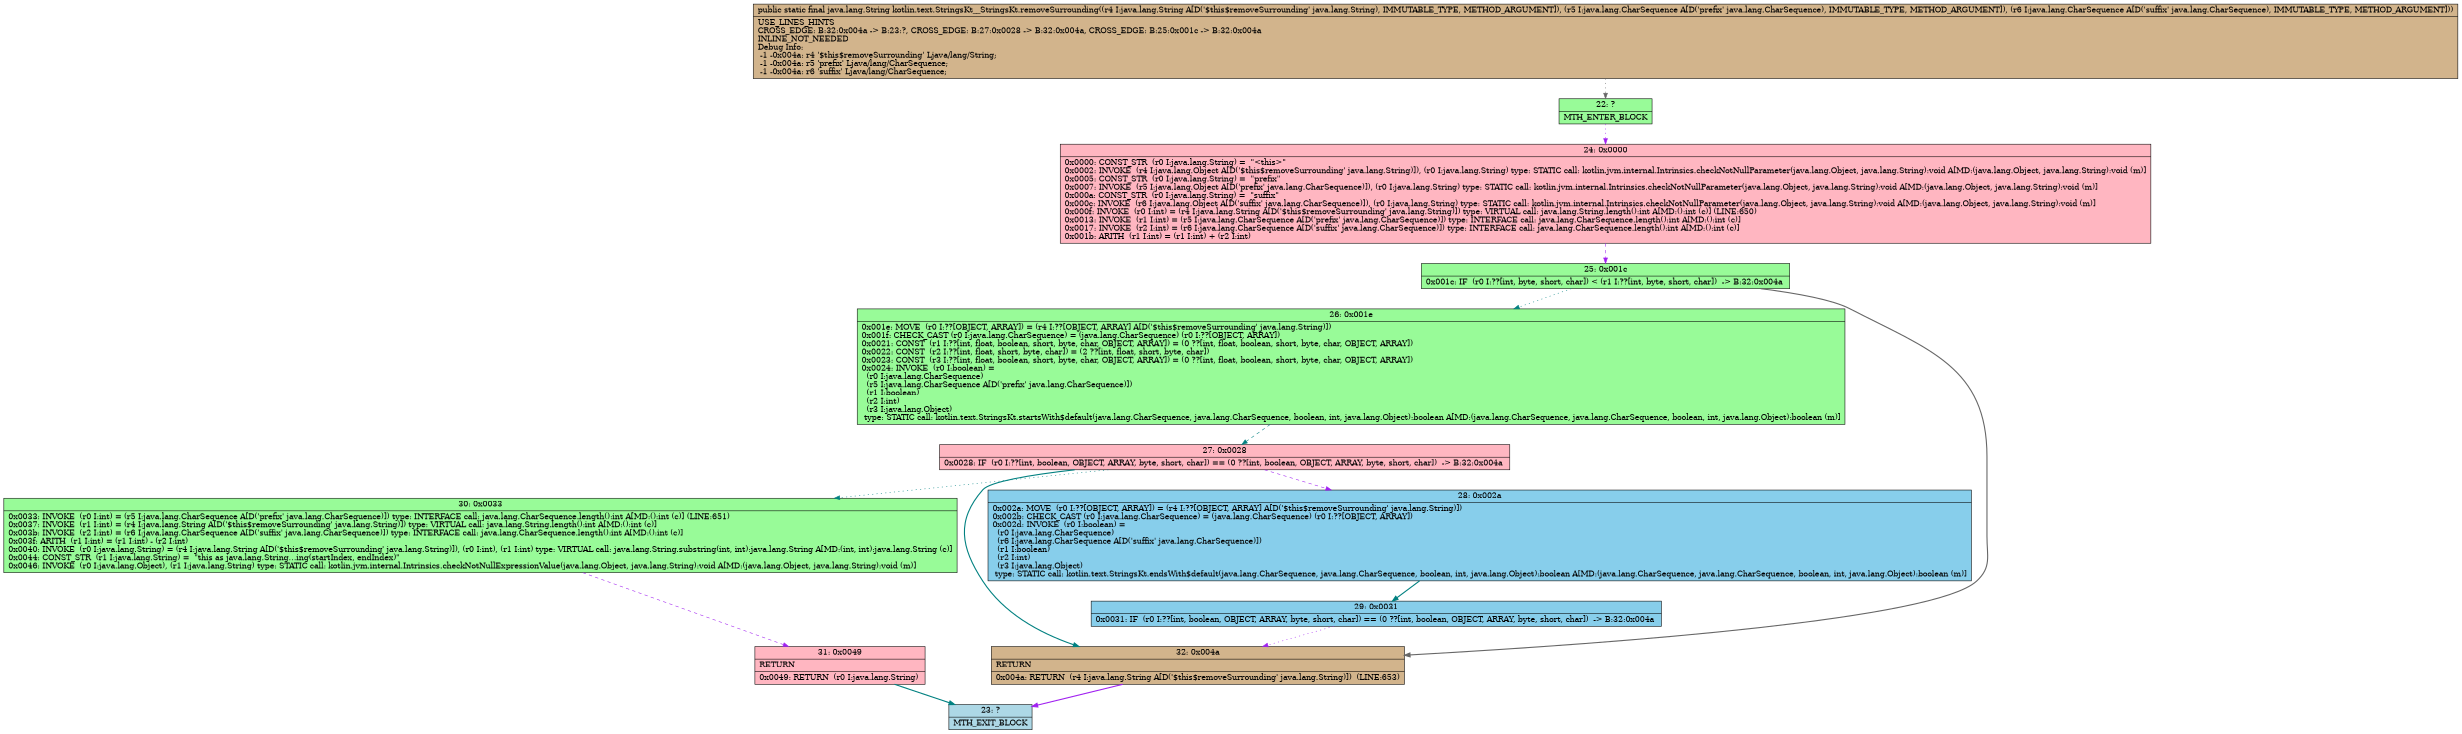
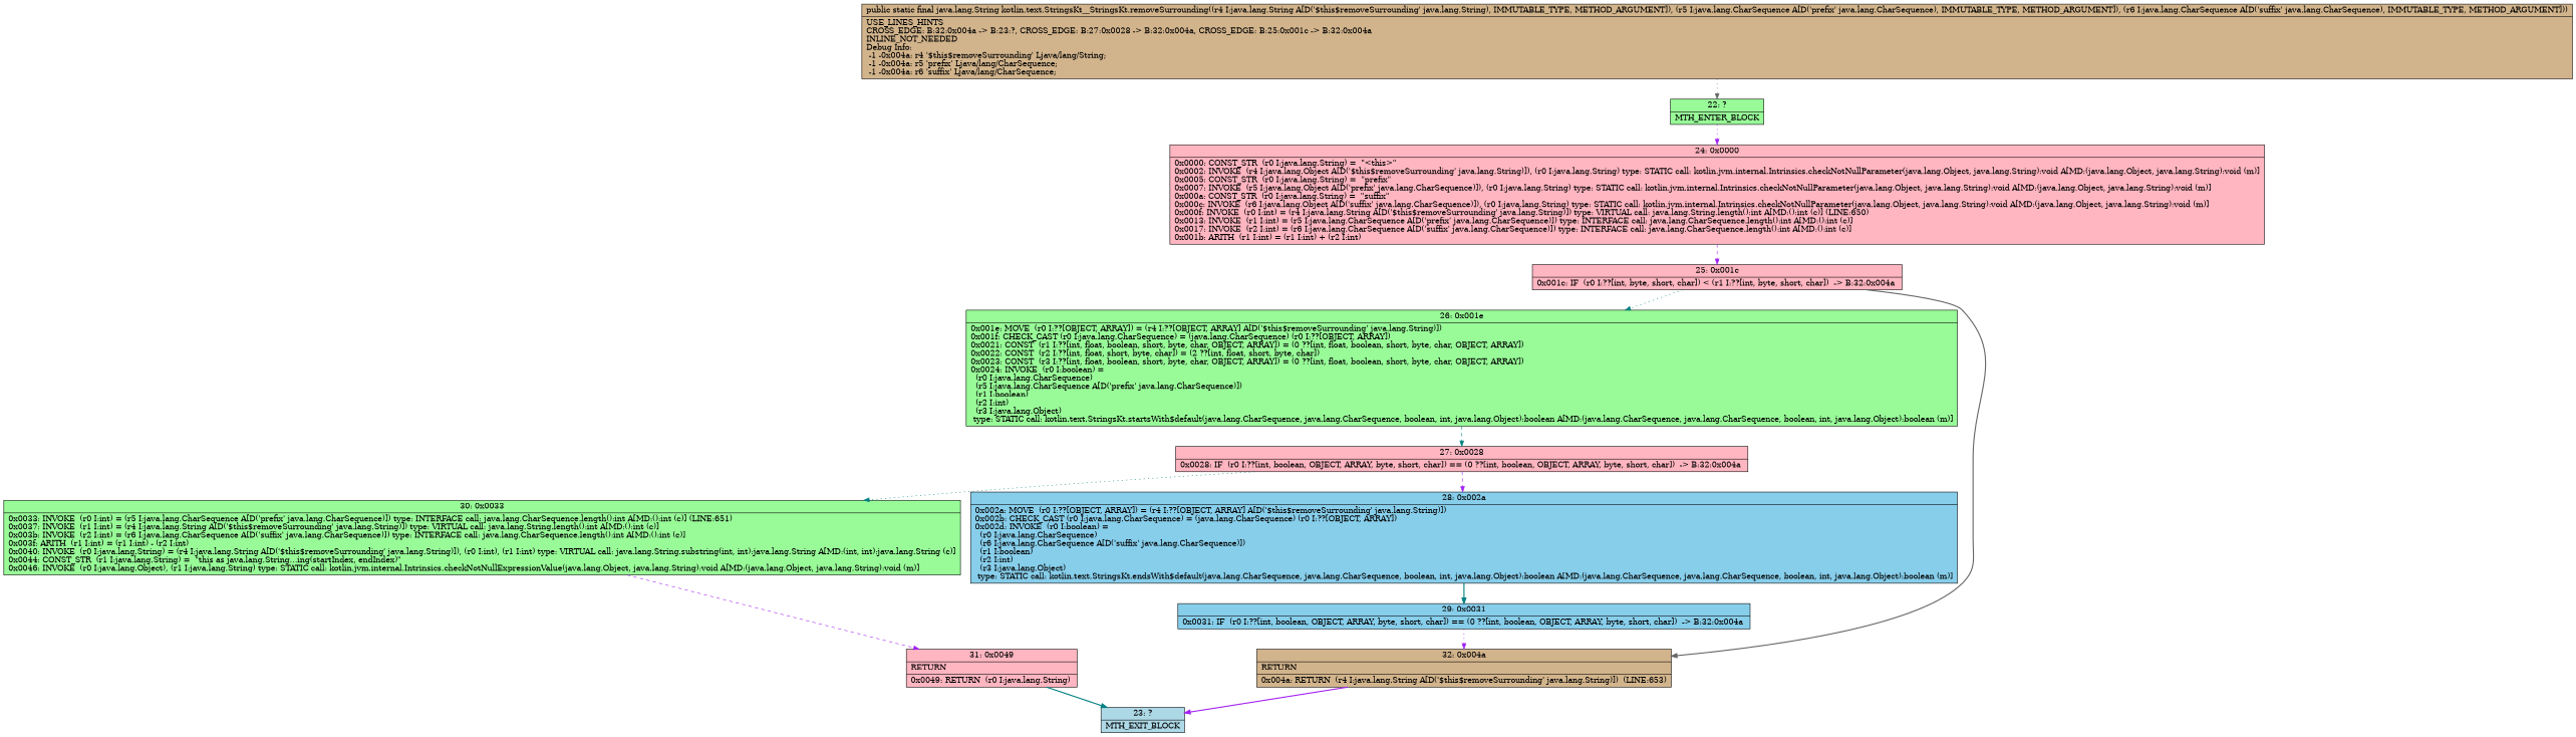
  digraph {
    node [fillcolor=palegreen shape=record style=filled]
    edge [color=purple style=dotted]
    n1 [label="{22\:\ ?|MTH_ENTER_BLOCK\l}"]
    n2 [fillcolor=lightpink label="{24\:\ 0x0000|0x0000: CONST_STR  (r0 I:java.lang.String) =  \"\<this\>\" \l0x0002: INVOKE  (r4 I:java.lang.Object A[D('$this$removeSurrounding' java.lang.String)]), (r0 I:java.lang.String) type: STATIC call: kotlin.jvm.internal.Intrinsics.checkNotNullParameter(java.lang.Object, java.lang.String):void A[MD:(java.lang.Object, java.lang.String):void (m)]\l0x0005: CONST_STR  (r0 I:java.lang.String) =  \"prefix\" \l0x0007: INVOKE  (r5 I:java.lang.Object A[D('prefix' java.lang.CharSequence)]), (r0 I:java.lang.String) type: STATIC call: kotlin.jvm.internal.Intrinsics.checkNotNullParameter(java.lang.Object, java.lang.String):void A[MD:(java.lang.Object, java.lang.String):void (m)]\l0x000a: CONST_STR  (r0 I:java.lang.String) =  \"suffix\" \l0x000c: INVOKE  (r6 I:java.lang.Object A[D('suffix' java.lang.CharSequence)]), (r0 I:java.lang.String) type: STATIC call: kotlin.jvm.internal.Intrinsics.checkNotNullParameter(java.lang.Object, java.lang.String):void A[MD:(java.lang.Object, java.lang.String):void (m)]\l0x000f: INVOKE  (r0 I:int) = (r4 I:java.lang.String A[D('$this$removeSurrounding' java.lang.String)]) type: VIRTUAL call: java.lang.String.length():int A[MD:():int (c)] (LINE:650)\l0x0013: INVOKE  (r1 I:int) = (r5 I:java.lang.CharSequence A[D('prefix' java.lang.CharSequence)]) type: INTERFACE call: java.lang.CharSequence.length():int A[MD:():int (c)]\l0x0017: INVOKE  (r2 I:int) = (r6 I:java.lang.CharSequence A[D('suffix' java.lang.CharSequence)]) type: INTERFACE call: java.lang.CharSequence.length():int A[MD:():int (c)]\l0x001b: ARITH  (r1 I:int) = (r1 I:int) + (r2 I:int) \l}"]
-   n3 [label="{25\:\ 0x001c|0x001c: IF  (r0 I:??[int, byte, short, char]) \< (r1 I:??[int, byte, short, char])  \-\> B:32:0x004a \l}"]
+   n3 [fillcolor=lightpink label="{25\:\ 0x001c|0x001c: IF  (r0 I:??[int, byte, short, char]) \< (r1 I:??[int, byte, short, char])  \-\> B:32:0x004a \l}"]
    n4 [label="{26\:\ 0x001e|0x001e: MOVE  (r0 I:??[OBJECT, ARRAY]) = (r4 I:??[OBJECT, ARRAY] A[D('$this$removeSurrounding' java.lang.String)]) \l0x001f: CHECK_CAST (r0 I:java.lang.CharSequence) = (java.lang.CharSequence) (r0 I:??[OBJECT, ARRAY]) \l0x0021: CONST  (r1 I:??[int, float, boolean, short, byte, char, OBJECT, ARRAY]) = (0 ??[int, float, boolean, short, byte, char, OBJECT, ARRAY]) \l0x0022: CONST  (r2 I:??[int, float, short, byte, char]) = (2 ??[int, float, short, byte, char]) \l0x0023: CONST  (r3 I:??[int, float, boolean, short, byte, char, OBJECT, ARRAY]) = (0 ??[int, float, boolean, short, byte, char, OBJECT, ARRAY]) \l0x0024: INVOKE  (r0 I:boolean) = \l  (r0 I:java.lang.CharSequence)\l  (r5 I:java.lang.CharSequence A[D('prefix' java.lang.CharSequence)])\l  (r1 I:boolean)\l  (r2 I:int)\l  (r3 I:java.lang.Object)\l type: STATIC call: kotlin.text.StringsKt.startsWith$default(java.lang.CharSequence, java.lang.CharSequence, boolean, int, java.lang.Object):boolean A[MD:(java.lang.CharSequence, java.lang.CharSequence, boolean, int, java.lang.Object):boolean (m)]\l}"]
    n5 [fillcolor=tan label="{32\:\ 0x004a|RETURN\l|0x004a: RETURN  (r4 I:java.lang.String A[D('$this$removeSurrounding' java.lang.String)])  (LINE:653)\l}"]
    n6 [fillcolor=lightpink label="{27\:\ 0x0028|0x0028: IF  (r0 I:??[int, boolean, OBJECT, ARRAY, byte, short, char]) == (0 ??[int, boolean, OBJECT, ARRAY, byte, short, char])  \-\> B:32:0x004a \l}"]
    n7 [fillcolor=lightblue label="{23\:\ ?|MTH_EXIT_BLOCK\l}"]
    n8 [fillcolor=skyblue label="{28\:\ 0x002a|0x002a: MOVE  (r0 I:??[OBJECT, ARRAY]) = (r4 I:??[OBJECT, ARRAY] A[D('$this$removeSurrounding' java.lang.String)]) \l0x002b: CHECK_CAST (r0 I:java.lang.CharSequence) = (java.lang.CharSequence) (r0 I:??[OBJECT, ARRAY]) \l0x002d: INVOKE  (r0 I:boolean) = \l  (r0 I:java.lang.CharSequence)\l  (r6 I:java.lang.CharSequence A[D('suffix' java.lang.CharSequence)])\l  (r1 I:boolean)\l  (r2 I:int)\l  (r3 I:java.lang.Object)\l type: STATIC call: kotlin.text.StringsKt.endsWith$default(java.lang.CharSequence, java.lang.CharSequence, boolean, int, java.lang.Object):boolean A[MD:(java.lang.CharSequence, java.lang.CharSequence, boolean, int, java.lang.Object):boolean (m)]\l}"]
    n9 [label="{30\:\ 0x0033|0x0033: INVOKE  (r0 I:int) = (r5 I:java.lang.CharSequence A[D('prefix' java.lang.CharSequence)]) type: INTERFACE call: java.lang.CharSequence.length():int A[MD:():int (c)] (LINE:651)\l0x0037: INVOKE  (r1 I:int) = (r4 I:java.lang.String A[D('$this$removeSurrounding' java.lang.String)]) type: VIRTUAL call: java.lang.String.length():int A[MD:():int (c)]\l0x003b: INVOKE  (r2 I:int) = (r6 I:java.lang.CharSequence A[D('suffix' java.lang.CharSequence)]) type: INTERFACE call: java.lang.CharSequence.length():int A[MD:():int (c)]\l0x003f: ARITH  (r1 I:int) = (r1 I:int) \- (r2 I:int) \l0x0040: INVOKE  (r0 I:java.lang.String) = (r4 I:java.lang.String A[D('$this$removeSurrounding' java.lang.String)]), (r0 I:int), (r1 I:int) type: VIRTUAL call: java.lang.String.substring(int, int):java.lang.String A[MD:(int, int):java.lang.String (c)]\l0x0044: CONST_STR  (r1 I:java.lang.String) =  \"this as java.lang.String…ing(startIndex, endIndex)\" \l0x0046: INVOKE  (r0 I:java.lang.Object), (r1 I:java.lang.String) type: STATIC call: kotlin.jvm.internal.Intrinsics.checkNotNullExpressionValue(java.lang.Object, java.lang.String):void A[MD:(java.lang.Object, java.lang.String):void (m)]\l}"]
    n10 [fillcolor=skyblue label="{29\:\ 0x0031|0x0031: IF  (r0 I:??[int, boolean, OBJECT, ARRAY, byte, short, char]) == (0 ??[int, boolean, OBJECT, ARRAY, byte, short, char])  \-\> B:32:0x004a \l}"]
    n11 [fillcolor=lightpink label="{31\:\ 0x0049|RETURN\l|0x0049: RETURN  (r0 I:java.lang.String) \l}"]
    n12 [fillcolor=tan label="{public static final java.lang.String kotlin.text.StringsKt__StringsKt.removeSurrounding((r4 I:java.lang.String A[D('$this$removeSurrounding' java.lang.String), IMMUTABLE_TYPE, METHOD_ARGUMENT]), (r5 I:java.lang.CharSequence A[D('prefix' java.lang.CharSequence), IMMUTABLE_TYPE, METHOD_ARGUMENT]), (r6 I:java.lang.CharSequence A[D('suffix' java.lang.CharSequence), IMMUTABLE_TYPE, METHOD_ARGUMENT]))  | USE_LINES_HINTS\lCROSS_EDGE: B:32:0x004a \-\> B:23:?, CROSS_EDGE: B:27:0x0028 \-\> B:32:0x004a, CROSS_EDGE: B:25:0x001c \-\> B:32:0x004a\lINLINE_NOT_NEEDED\lDebug Info:\l  \-1 \-0x004a: r4 '$this$removeSurrounding' Ljava\/lang\/String;\l  \-1 \-0x004a: r5 'prefix' Ljava\/lang\/CharSequence;\l  \-1 \-0x004a: r6 'suffix' Ljava\/lang\/CharSequence;\l}"]
    n1 -> n2
    n2 -> n3 [style=dashed]
    n3 -> n4 [color=teal]
    n3 -> n5 [color=gray40 style=bold]
    n4 -> n6 [color=teal style=dashed]
    n5 -> n7 [style=bold]
-   n6 -> n5 [color=teal style=bold]
    n6 -> n8 [style=dashed]
    n6 -> n9 [color=teal]
    n8 -> n10 [color=teal style=bold]
    n9 -> n11 [style=dashed]
    n10 -> n5
    n11 -> n7 [color=teal style=bold]
    n12 -> n1 [color=gray40]
  }
